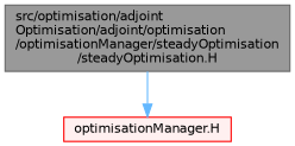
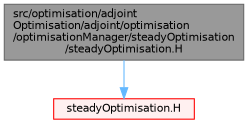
  digraph {
    node [fontname=Helvetica fontsize=10 shape=box style=filled]
    n1 [color=gray40 fillcolor=grey60 fontcolor=black height=0.2 label="src/optimisation/adjoint\lOptimisation/adjoint/optimisation\l/optimisationManager/steadyOptimisation\l/steadyOptimisation.H" width=0.4]
-   n2 [color=red fillcolor="#FFF0F0" height=0.2 label="optimisationManager.H" width=0.4]
+   n2 [color=red fillcolor="#FFF0F0" height=0.2 label="steadyOptimisation.H" width=0.4]
    n1 -> n2 [color=steelblue1 fontname=Helvetica fontsize=10 labelfontname=Helvetica labelfontsize=10 style=solid]
  }
